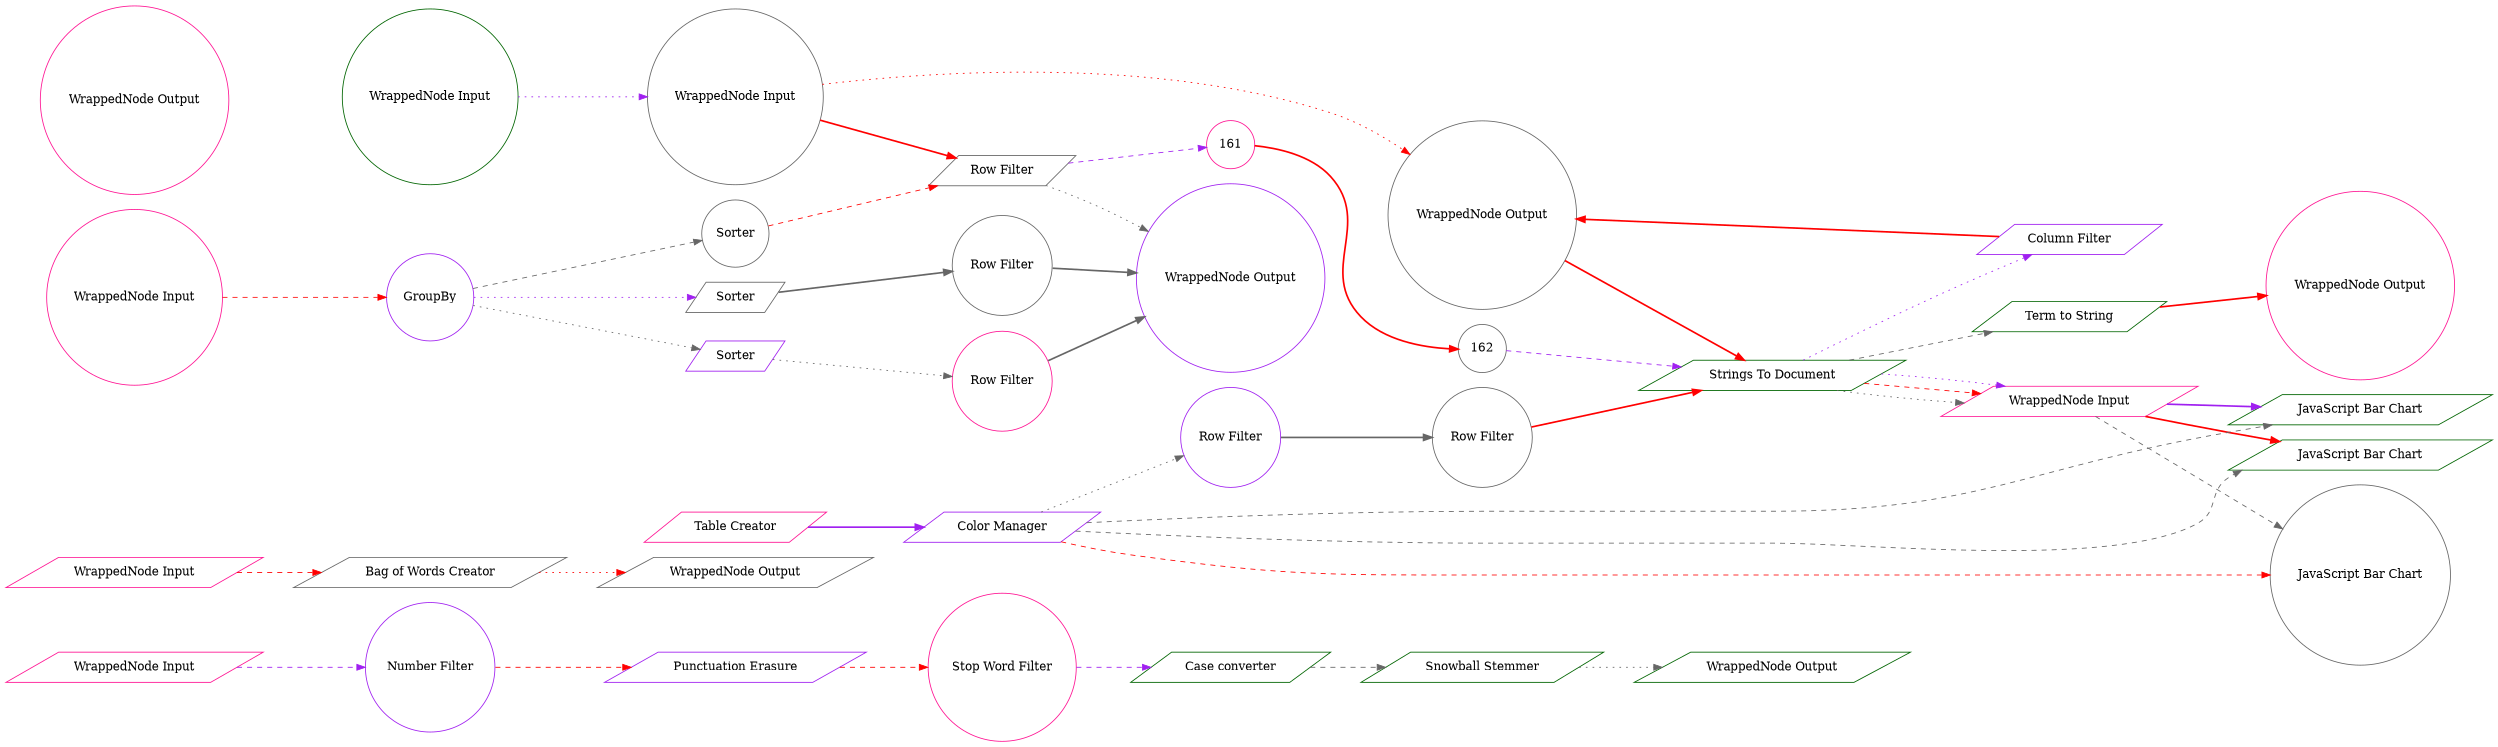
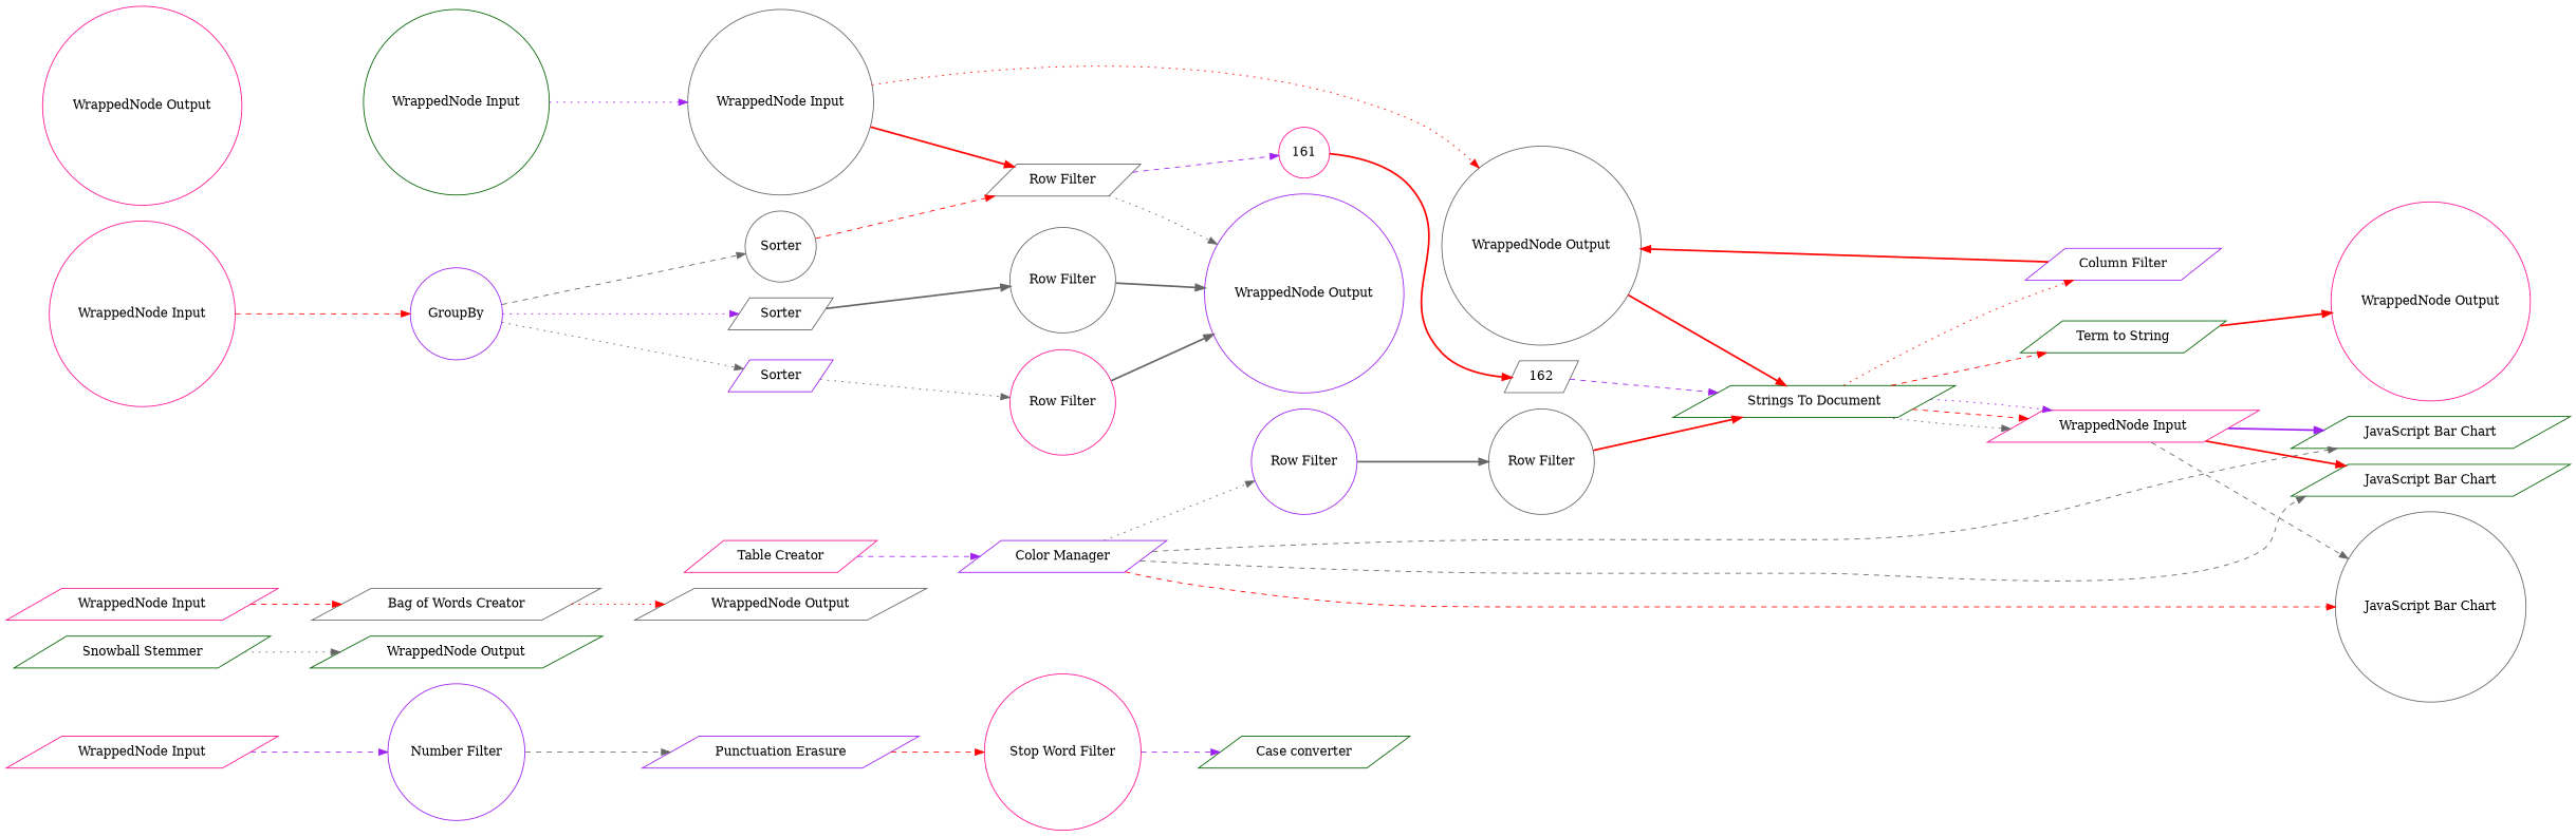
  digraph {
    rankdir=LR
    node [color=gray40 shape=parallelogram]
    edge [color=gray40 style=dashed]
    n1 [color=darkgreen label="Case converter"]
    n2 [color=darkgreen label="Snowball Stemmer"]
    n3 [color=darkgreen label="WrappedNode Output"]
    n4 [color=purple label="Punctuation Erasure"]
    n5 [color=deeppink label="Stop Word Filter" shape=circle]
    n6 [color=purple label="Number Filter" shape=circle]
    n7 [color=deeppink label="WrappedNode Input"]
    n8 [color=deeppink label="WrappedNode Input"]
    n9 [label="Bag of Words Creator"]
    n10 [label="WrappedNode Output"]
    n11 [color=darkgreen label="WrappedNode Input" shape=circle]
    n12 [label="WrappedNode Input" shape=circle]
    n13 [label="WrappedNode Output" shape=circle]
    n14 [label="Row Filter"]
    n15 [color=deeppink label="WrappedNode Output" shape=circle]
    n16 [color=darkgreen label="Term to String"]
    n17 [color=darkgreen label="Strings To Document"]
    n18 [color=purple label="WrappedNode Output" shape=circle]
    161 [color=deeppink shape=circle]
    n20 [color=purple label="Column Filter"]
    n21 [color=deeppink label="WrappedNode Input"]
    n22 [label="JavaScript Bar Chart" shape=circle]
    n23 [color=darkgreen label="JavaScript Bar Chart"]
    n24 [color=darkgreen label="JavaScript Bar Chart"]
    n25 [color=purple label="Row Filter" shape=circle]
    n26 [label="Row Filter" shape=circle]
    n27 [color=purple label="Color Manager"]
    n28 [color=deeppink label="WrappedNode Input" shape=circle]
    n29 [color=purple label=GroupBy shape=circle]
    n30 [label=Sorter shape=circle]
    n31 [color=purple label=Sorter]
    n32 [label=Sorter]
-   162 [shape=circle]
+   162
    n34 [color=deeppink label="Row Filter" shape=circle]
    n35 [label="Row Filter" shape=circle]
    n36 [color=deeppink label="WrappedNode Output" shape=circle]
    n37 [color=deeppink label="Table Creator"]
-   n1 -> n2
    n2 -> n3 [style=dotted]
    n4 -> n5 [color=red]
    n5 -> n1 [color=purple]
-   n6 -> n4 [color=red]
+   n6 -> n4
    n7 -> n6 [color=purple]
    n8 -> n9 [color=red]
    n9 -> n10 [color=red style=dotted]
    n11 -> n12 [color=purple style=dotted]
    n12 -> n13 [color=red style=dotted]
    n12 -> n14 [color=red style=bold]
    n13 -> n17 [color=red style=bold]
    n14 -> n18 [style=dotted]
    n14 -> 161 [color=purple]
    n16 -> n15 [color=red style=bold]
-   n17 -> n16
-   n17 -> n20 [color=purple style=dotted]
+   n17 -> n16 [color=red]
+   n17 -> n20 [color=red style=dotted]
    n17 -> n21 [style=dotted]
    n17 -> n21 [color=red]
    n17 -> n21 [color=purple style=dotted]
    161 -> 162 [color=red style=bold]
    n20 -> n13 [color=red style=bold]
    n21 -> n22
    n21 -> n23 [color=purple style=bold]
    n21 -> n24 [color=red style=bold]
    n25 -> n26 [style=bold]
    n26 -> n17 [color=red style=bold]
    n27 -> n22 [color=red]
    n27 -> n23
    n27 -> n24
    n27 -> n25 [style=dotted]
    n28 -> n29 [color=red]
    n29 -> n30
    n29 -> n31 [style=dotted]
    n29 -> n32 [color=purple style=dotted]
    n30 -> n14 [color=red]
    n31 -> n34 [style=dotted]
    n32 -> n35 [style=bold]
    162 -> n17 [color=purple]
    n34 -> n18 [style=bold]
    n35 -> n18 [style=bold]
-   n37 -> n27 [color=purple style=bold]
+   n37 -> n27 [color=purple]
  }
